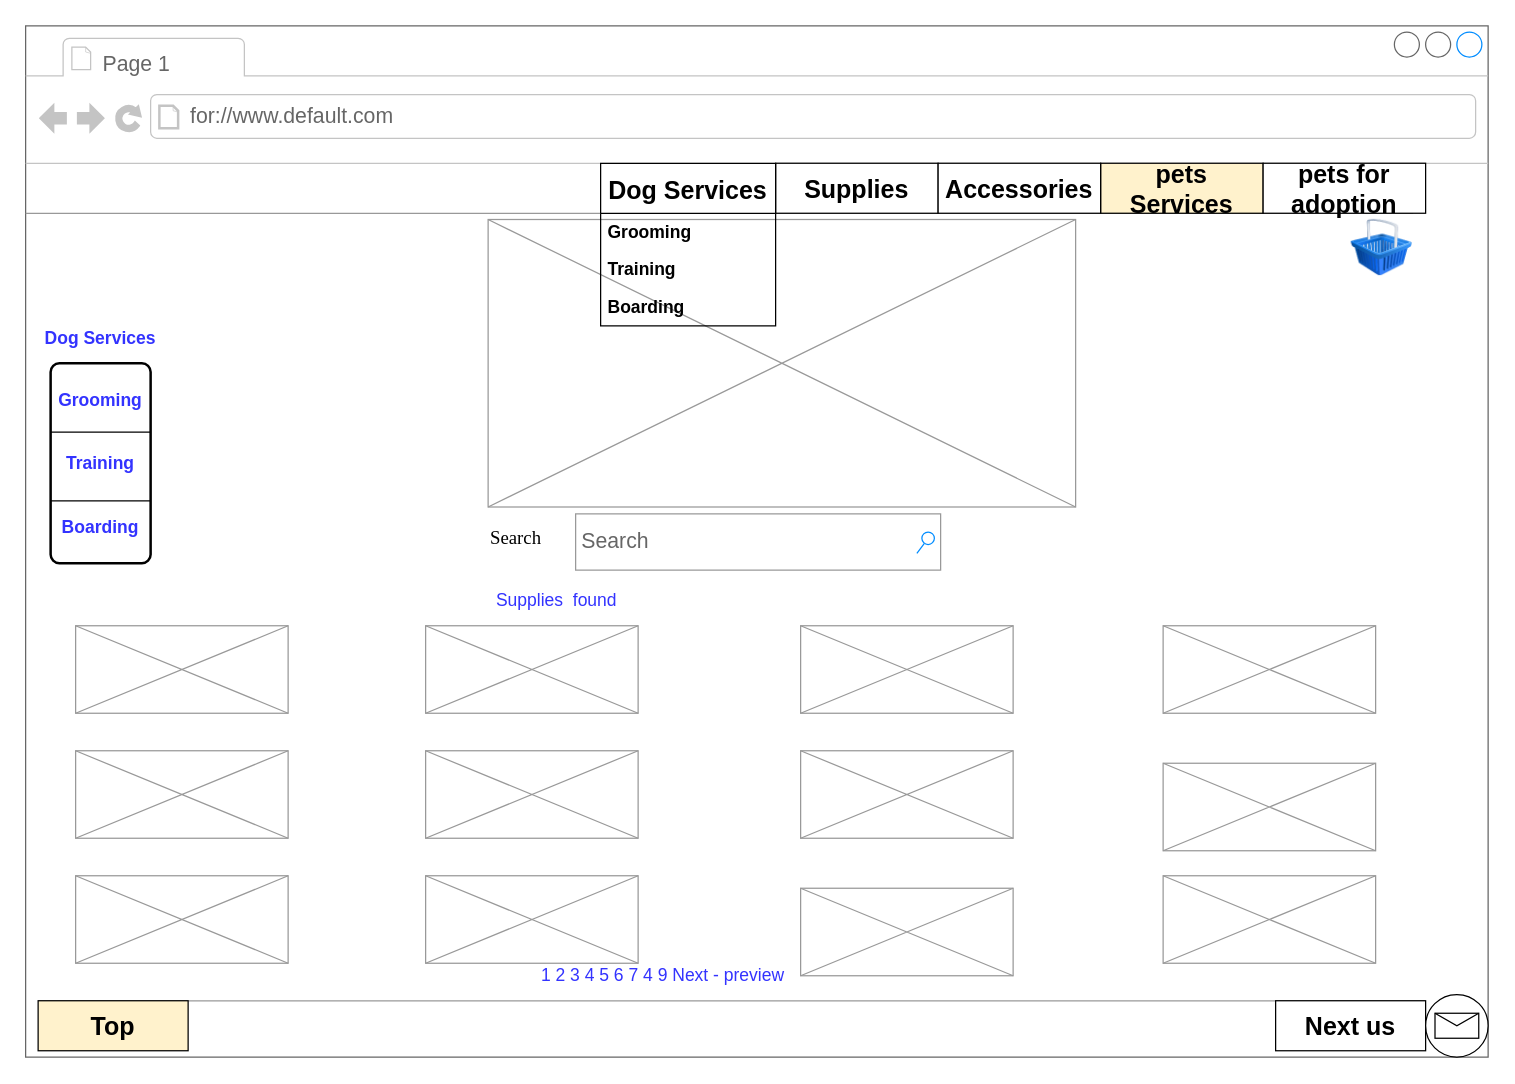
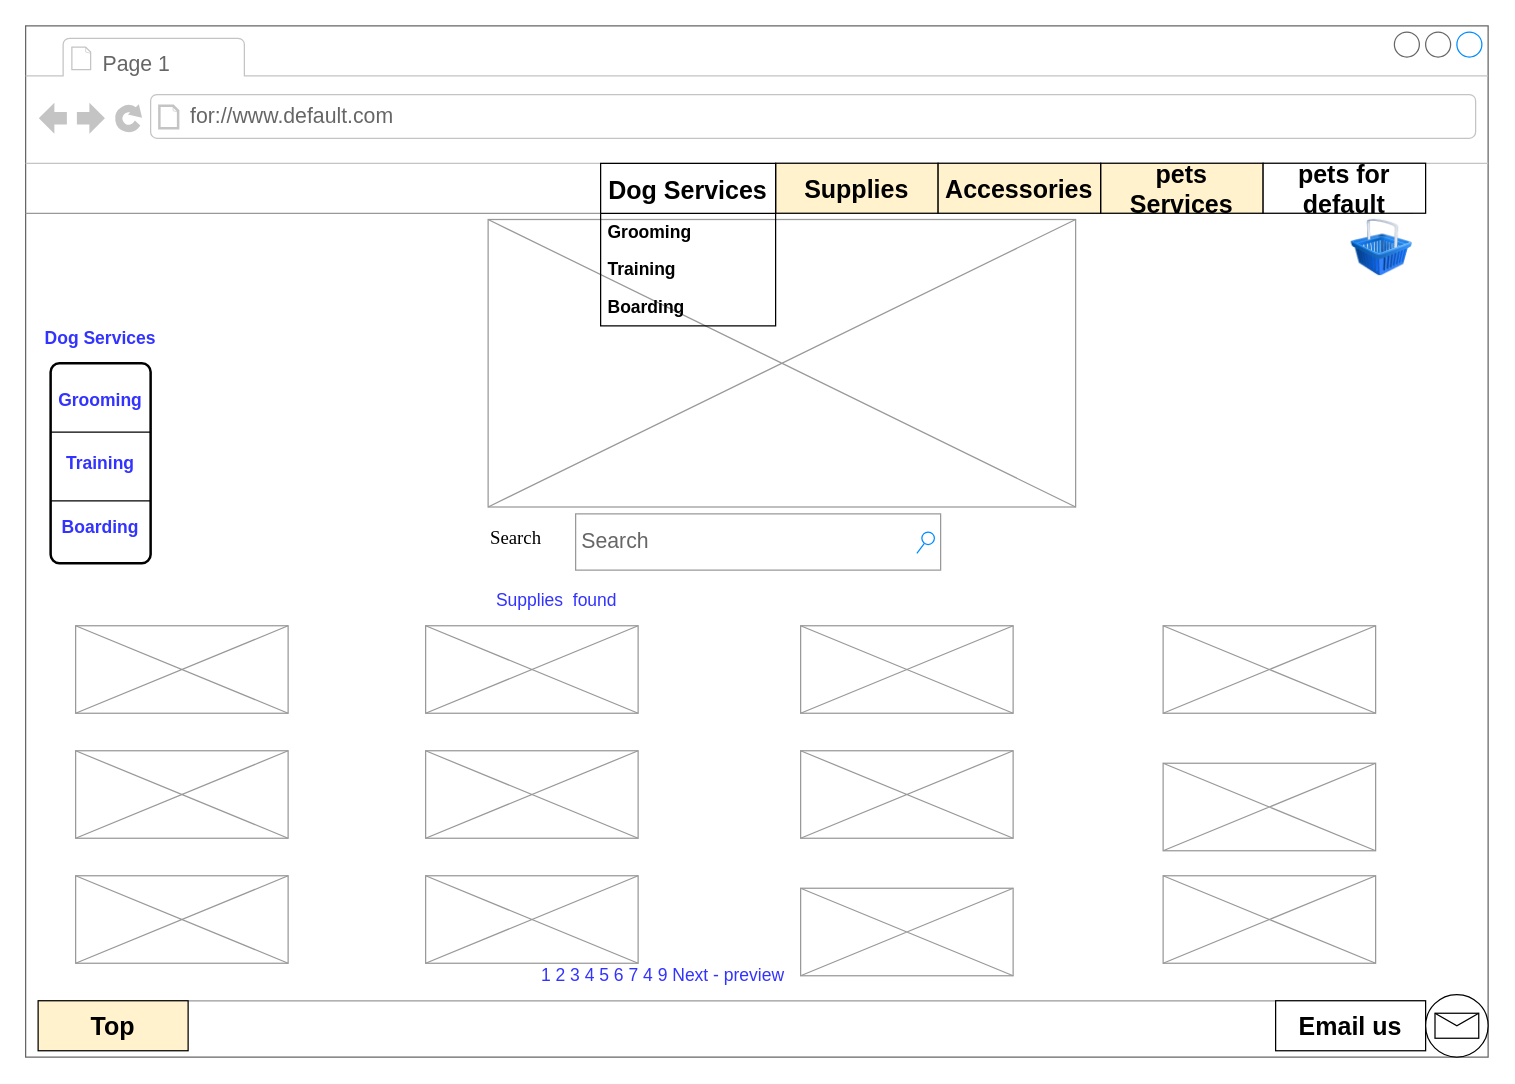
  <mxCell id="0" />
  <mxCell id="1" parent="0" />
  <mxCell id="2" value="" style="strokeWidth=1;shadow=0;dashed=0;align=center;html=1;shape=mxgraph.mockup.containers.browserWindow;rSize=0;strokeColor=#666666;mainText=,;recursiveResize=0;rounded=0;labelBackgroundColor=none;fontFamily=Verdana;fontSize=12" vertex="1" parent="1"><mxGeometry x="20" y="20" width="1170" height="825" as="geometry" /></mxCell>
  <mxCell id="3" value="Page 1" style="strokeWidth=1;shadow=0;dashed=0;align=center;html=1;shape=mxgraph.mockup.containers.anchor;fontSize=17;fontColor=#666666;align=left;" vertex="1" parent="2"><mxGeometry x="60" y="12" width="80" height="40" as="geometry" /></mxCell>
  <mxCell id="4" value="for://www.default.com" style="strokeWidth=1;shadow=0;dashed=0;align=center;html=1;shape=mxgraph.mockup.containers.anchor;rSize=0;fontSize=17;fontColor=#666666;align=left;" vertex="1" parent="2"><mxGeometry x="130" y="60" width="250" height="26" as="geometry" /></mxCell>
  <mxCell id="5" value="Search" style="text;html=1;points=[];align=left;verticalAlign=top;spacingTop=-4;fontSize=15;fontFamily=Verdana" vertex="1" parent="2"><mxGeometry x="370" y="398" width="170" height="30" as="geometry" /></mxCell>
  <mxCell id="6" value="Search" style="strokeWidth=1;shadow=0;dashed=0;align=center;html=1;shape=mxgraph.mockup.forms.searchBox;strokeColor=#999999;mainText=;strokeColor2=#008cff;fontColor=#666666;fontSize=17;align=left;spacingLeft=3;rounded=0;labelBackgroundColor=none;" vertex="1" parent="2"><mxGeometry x="440" y="390.5" width="292" height="45" as="geometry" /></mxCell>
  <mxCell id="7" value="" style="verticalLabelPosition=bottom;shadow=0;dashed=0;align=center;html=1;verticalAlign=top;strokeWidth=1;shape=mxgraph.mockup.markup.line;strokeColor=#999999;rounded=0;labelBackgroundColor=none;fillColor=#ffffff;fontFamily=Verdana;fontSize=12;fontColor=#000000;" vertex="1" parent="2"><mxGeometry y="140" width="1110" height="20" as="geometry" /></mxCell>
  <mxCell id="8" value="" style="verticalLabelPosition=bottom;shadow=0;dashed=0;align=center;html=1;verticalAlign=top;strokeWidth=1;shape=mxgraph.mockup.graphics.simpleIcon;strokeColor=#999999;fillColor=#ffffff;rounded=0;labelBackgroundColor=none;fontFamily=Verdana;fontSize=12;fontColor=#000000;" vertex="1" parent="2"><mxGeometry x="40" y="480" width="170" height="70" as="geometry" /></mxCell>
  <mxCell id="9" value="" style="verticalLabelPosition=bottom;shadow=0;dashed=0;align=center;html=1;verticalAlign=top;strokeWidth=1;shape=mxgraph.mockup.graphics.simpleIcon;strokeColor=#999999;fillColor=#ffffff;rounded=0;labelBackgroundColor=none;fontFamily=Verdana;fontSize=12;fontColor=#000000;" vertex="1" parent="2"><mxGeometry x="370" y="155" width="470" height="230" as="geometry" /></mxCell>
  <mxCell id="10" value="" style="verticalLabelPosition=bottom;shadow=0;dashed=0;align=center;html=1;verticalAlign=top;strokeWidth=1;shape=mxgraph.mockup.markup.line;strokeColor=#999999;rounded=0;labelBackgroundColor=none;fillColor=#ffffff;fontFamily=Verdana;fontSize=12;fontColor=#000000;" vertex="1" parent="2"><mxGeometry x="10" y="770" width="1110" height="20" as="geometry" /></mxCell>
  <mxCell id="11" value="" style="verticalLabelPosition=bottom;shadow=0;dashed=0;align=center;html=1;verticalAlign=top;strokeWidth=1;shape=mxgraph.mockup.graphics.simpleIcon;strokeColor=#999999;fillColor=#ffffff;rounded=0;labelBackgroundColor=none;fontFamily=Verdana;fontSize=12;fontColor=#000000;" vertex="1" parent="2"><mxGeometry x="910" y="480" width="170" height="70" as="geometry" /></mxCell>
  <mxCell id="12" value="" style="verticalLabelPosition=bottom;shadow=0;dashed=0;align=center;html=1;verticalAlign=top;strokeWidth=1;shape=mxgraph.mockup.graphics.simpleIcon;strokeColor=#999999;fillColor=#ffffff;rounded=0;labelBackgroundColor=none;fontFamily=Verdana;fontSize=12;fontColor=#000000;" vertex="1" parent="2"><mxGeometry x="620" y="480" width="170" height="70" as="geometry" /></mxCell>
  <mxCell id="13" value="" style="verticalLabelPosition=bottom;shadow=0;dashed=0;align=center;html=1;verticalAlign=top;strokeWidth=1;shape=mxgraph.mockup.graphics.simpleIcon;strokeColor=#999999;fillColor=#ffffff;rounded=0;labelBackgroundColor=none;fontFamily=Verdana;fontSize=12;fontColor=#000000;" vertex="1" parent="2"><mxGeometry x="320" y="480" width="170" height="70" as="geometry" /></mxCell>
  <mxCell id="14" value="" style="verticalLabelPosition=bottom;shadow=0;dashed=0;align=center;html=1;verticalAlign=top;strokeWidth=1;shape=mxgraph.mockup.graphics.simpleIcon;strokeColor=#999999;fillColor=#ffffff;rounded=0;labelBackgroundColor=none;fontFamily=Verdana;fontSize=12;fontColor=#000000;" vertex="1" parent="2"><mxGeometry x="910" y="590" width="170" height="70" as="geometry" /></mxCell>
  <mxCell id="15" value="" style="verticalLabelPosition=bottom;shadow=0;dashed=0;align=center;html=1;verticalAlign=top;strokeWidth=1;shape=mxgraph.mockup.graphics.simpleIcon;strokeColor=#999999;fillColor=#ffffff;rounded=0;labelBackgroundColor=none;fontFamily=Verdana;fontSize=12;fontColor=#000000;" vertex="1" parent="2"><mxGeometry x="620" y="580" width="170" height="70" as="geometry" /></mxCell>
  <mxCell id="16" value="" style="verticalLabelPosition=bottom;shadow=0;dashed=0;align=center;html=1;verticalAlign=top;strokeWidth=1;shape=mxgraph.mockup.graphics.simpleIcon;strokeColor=#999999;fillColor=#ffffff;rounded=0;labelBackgroundColor=none;fontFamily=Verdana;fontSize=12;fontColor=#000000;" vertex="1" parent="2"><mxGeometry x="320" y="580" width="170" height="70" as="geometry" /></mxCell>
  <mxCell id="17" value="" style="verticalLabelPosition=bottom;shadow=0;dashed=0;align=center;html=1;verticalAlign=top;strokeWidth=1;shape=mxgraph.mockup.graphics.simpleIcon;strokeColor=#999999;fillColor=#ffffff;rounded=0;labelBackgroundColor=none;fontFamily=Verdana;fontSize=12;fontColor=#000000;" vertex="1" parent="2"><mxGeometry x="910" y="680" width="170" height="70" as="geometry" /></mxCell>
  <mxCell id="18" value="" style="verticalLabelPosition=bottom;shadow=0;dashed=0;align=center;html=1;verticalAlign=top;strokeWidth=1;shape=mxgraph.mockup.graphics.simpleIcon;strokeColor=#999999;fillColor=#ffffff;rounded=0;labelBackgroundColor=none;fontFamily=Verdana;fontSize=12;fontColor=#000000;" vertex="1" parent="2"><mxGeometry x="620" y="690" width="170" height="70" as="geometry" /></mxCell>
  <mxCell id="19" value="" style="verticalLabelPosition=bottom;shadow=0;dashed=0;align=center;html=1;verticalAlign=top;strokeWidth=1;shape=mxgraph.mockup.graphics.simpleIcon;strokeColor=#999999;fillColor=#ffffff;rounded=0;labelBackgroundColor=none;fontFamily=Verdana;fontSize=12;fontColor=#000000;" vertex="1" parent="2"><mxGeometry x="320" y="680" width="170" height="70" as="geometry" /></mxCell>
  <mxCell id="20" value="" style="verticalLabelPosition=bottom;shadow=0;dashed=0;align=center;html=1;verticalAlign=top;strokeWidth=1;shape=mxgraph.mockup.graphics.simpleIcon;strokeColor=#999999;fillColor=#ffffff;rounded=0;labelBackgroundColor=none;fontFamily=Verdana;fontSize=12;fontColor=#000000;" vertex="1" parent="2"><mxGeometry x="40" y="580" width="170" height="70" as="geometry" /></mxCell>
  <mxCell id="21" value="" style="verticalLabelPosition=bottom;shadow=0;dashed=0;align=center;html=1;verticalAlign=top;strokeWidth=1;shape=mxgraph.mockup.graphics.simpleIcon;strokeColor=#999999;fillColor=#ffffff;rounded=0;labelBackgroundColor=none;fontFamily=Verdana;fontSize=12;fontColor=#000000;" vertex="1" parent="2"><mxGeometry x="40" y="680" width="170" height="70" as="geometry" /></mxCell>
- <mxCell id="22" value="&lt;b&gt;&lt;font style=&quot;font-size: 20px&quot;&gt;Next us&lt;/font&gt;&lt;/b&gt;" style="rounded=0;whiteSpace=wrap;html=1;" vertex="1" parent="2"><mxGeometry x="1000" y="780" width="120" height="40" as="geometry" /></mxCell>
+ <mxCell id="22" value="&lt;b&gt;&lt;font style=&quot;font-size: 20px&quot;&gt;Email us&lt;/font&gt;&lt;/b&gt;" style="rounded=0;whiteSpace=wrap;html=1;" vertex="1" parent="2"><mxGeometry x="1000" y="780" width="120" height="40" as="geometry" /></mxCell>
  <mxCell id="23" value="&lt;b&gt;&lt;font style=&quot;font-size: 20px&quot;&gt;Top&lt;/font&gt;&lt;/b&gt;" style="rounded=0;whiteSpace=wrap;html=1;fillColor=#fff2cc;" vertex="1" parent="2"><mxGeometry x="10" y="780" width="120" height="40" as="geometry" /></mxCell>
- <mxCell id="24" value="&lt;b&gt;&lt;font style=&quot;font-size: 20px&quot;&gt;Supplies&lt;/font&gt;&lt;/b&gt;" style="rounded=0;whiteSpace=wrap;html=1;" vertex="1" parent="2"><mxGeometry x="600" y="110" width="130" height="40" as="geometry" /></mxCell>
+ <mxCell id="24" value="&lt;b&gt;&lt;font style=&quot;font-size: 20px&quot;&gt;Supplies&lt;/font&gt;&lt;/b&gt;" style="rounded=0;whiteSpace=wrap;html=1;fillColor=#fff2cc;" vertex="1" parent="2"><mxGeometry x="600" y="110" width="130" height="40" as="geometry" /></mxCell>
  <mxCell id="25" value="Dog Services" style="swimlane;fontStyle=1;childLayout=stackLayout;horizontal=1;startSize=40;horizontalStack=0;resizeParent=1;resizeParentMax=0;resizeLast=0;collapsible=1;marginBottom=0;align=center;fontSize=20;" vertex="1" parent="2"><mxGeometry x="460" y="110" width="140" height="130" as="geometry"><mxRectangle x="460" y="110" width="130" height="50" as="alternateBounds" /></mxGeometry></mxCell>
  <mxCell id="26" value="Grooming" style="text;strokeColor=none;fillColor=none;spacingLeft=4;spacingRight=4;overflow=hidden;rotatable=0;points=[[0,0.5],[1,0.5]];portConstraint=eastwest;fontSize=14;fontStyle=1" vertex="1" parent="25"><mxGeometry y="40" width="140" height="30" as="geometry" /></mxCell>
  <mxCell id="27" value="Training" style="text;strokeColor=none;fillColor=none;spacingLeft=4;spacingRight=4;overflow=hidden;rotatable=0;points=[[0,0.5],[1,0.5]];portConstraint=eastwest;fontSize=14;fontStyle=1" vertex="1" parent="25"><mxGeometry y="70" width="140" height="30" as="geometry" /></mxCell>
  <mxCell id="28" value="Boarding" style="text;strokeColor=none;fillColor=none;spacingLeft=4;spacingRight=4;overflow=hidden;rotatable=0;points=[[0,0.5],[1,0.5]];portConstraint=eastwest;fontSize=14;fontStyle=1" vertex="1" parent="25"><mxGeometry y="100" width="140" height="30" as="geometry" /></mxCell>
  <mxCell id="29" value="&lt;b&gt;&lt;font style=&quot;font-size: 20px&quot;&gt;pets Services&lt;/font&gt;&lt;/b&gt;" style="rounded=0;whiteSpace=wrap;html=1;fillColor=#fff2cc;" vertex="1" parent="2"><mxGeometry x="860" y="110" width="130" height="40" as="geometry" /></mxCell>
- <mxCell id="30" value="&lt;b&gt;&lt;font style=&quot;font-size: 20px&quot;&gt;pets for adoption&lt;/font&gt;&lt;/b&gt;" style="rounded=0;whiteSpace=wrap;html=1;" vertex="1" parent="2"><mxGeometry x="990" y="110" width="130" height="40" as="geometry" /></mxCell>
- <mxCell id="31" value="&lt;b&gt;&lt;font style=&quot;font-size: 20px&quot;&gt;Accessories&lt;/font&gt;&lt;/b&gt;" style="rounded=0;whiteSpace=wrap;html=1;" vertex="1" parent="2"><mxGeometry x="730" y="110" width="130" height="40" as="geometry" /></mxCell>
+ <mxCell id="30" value="&lt;b&gt;&lt;font style=&quot;font-size: 20px&quot;&gt;pets for default&lt;/font&gt;&lt;/b&gt;" style="rounded=0;whiteSpace=wrap;html=1;" vertex="1" parent="2"><mxGeometry x="990" y="110" width="130" height="40" as="geometry" /></mxCell>
+ <mxCell id="31" value="&lt;b&gt;&lt;font style=&quot;font-size: 20px&quot;&gt;Accessories&lt;/font&gt;&lt;/b&gt;" style="rounded=0;whiteSpace=wrap;html=1;fillColor=#fff2cc;" vertex="1" parent="2"><mxGeometry x="730" y="110" width="130" height="40" as="geometry" /></mxCell>
  <mxCell id="32" value="Supplies&amp;nbsp; found" style="text;html=1;strokeColor=none;fillColor=none;align=center;verticalAlign=middle;whiteSpace=wrap;rounded=0;fontSize=14;fontColor=#3333FF;" vertex="1" parent="2"><mxGeometry x="330" y="450" width="190" height="20" as="geometry" /></mxCell>
  <mxCell id="33" value="1 2 3 4 5 6 7 4 9 Next - preview" style="text;html=1;strokeColor=none;fillColor=none;align=center;verticalAlign=middle;whiteSpace=wrap;rounded=0;fontSize=14;fontColor=#3333FF;" vertex="1" parent="2"><mxGeometry x="340" y="750" width="340" height="20" as="geometry" /></mxCell>
  <mxCell id="34" value="" style="image;html=1;image=img/lib/clip_art/finance/Shopping_Cart_128x128.png;fontSize=14;fontColor=#3333FF;" vertex="1" parent="2"><mxGeometry x="1060" y="155" width="50" height="45" as="geometry" /></mxCell>
  <mxCell id="35" value="" style="shape=mxgraph.bpmn.shape;html=1;verticalLabelPosition=bottom;labelBackgroundColor=#ffffff;verticalAlign=top;align=center;perimeter=ellipsePerimeter;outlineConnect=0;outline=eventInt;symbol=message;fontSize=14;fontColor=#3333FF;" vertex="1" parent="2"><mxGeometry x="1120" y="775" width="50" height="50" as="geometry" /></mxCell>
  <mxCell id="36" value="&lt;b&gt;Dog Services&lt;/b&gt;" style="text;html=1;strokeColor=none;fillColor=none;align=center;verticalAlign=middle;whiteSpace=wrap;rounded=0;fontSize=14;fontColor=#3333FF;" vertex="1" parent="2"><mxGeometry x="10" y="240" width="100" height="20" as="geometry" /></mxCell>
  <mxCell id="37" value="" style="rounded=1;whiteSpace=wrap;html=1;absoluteArcSize=1;arcSize=14;strokeWidth=2;fontSize=14;fontColor=#3333FF;" vertex="1" parent="2"><mxGeometry x="20" y="270" width="80" height="160" as="geometry" /></mxCell>
  <mxCell id="38" value="" style="line;strokeWidth=1;rotatable=0;dashed=0;labelPosition=right;align=left;verticalAlign=middle;spacingTop=0;spacingLeft=6;points=[];portConstraint=eastwest;fontSize=14;fontColor=#3333FF;" vertex="1" parent="2"><mxGeometry x="20" y="320" width="80" height="10" as="geometry" /></mxCell>
  <mxCell id="39" value="" style="line;strokeWidth=1;rotatable=0;dashed=0;labelPosition=right;align=left;verticalAlign=middle;spacingTop=0;spacingLeft=6;points=[];portConstraint=eastwest;fontSize=14;fontColor=#3333FF;" vertex="1" parent="2"><mxGeometry x="20" y="375" width="80" height="10" as="geometry" /></mxCell>
  <mxCell id="40" value="&lt;b&gt;Grooming&lt;/b&gt;" style="text;html=1;strokeColor=none;fillColor=none;align=center;verticalAlign=middle;whiteSpace=wrap;rounded=0;fontSize=14;fontColor=#3333FF;" vertex="1" parent="2"><mxGeometry x="25" y="290" width="70" height="20" as="geometry" /></mxCell>
  <mxCell id="41" value="&lt;b&gt;Training&lt;/b&gt;" style="text;html=1;strokeColor=none;fillColor=none;align=center;verticalAlign=middle;whiteSpace=wrap;rounded=0;fontSize=14;fontColor=#3333FF;" vertex="1" parent="2"><mxGeometry x="25" y="340" width="70" height="20" as="geometry" /></mxCell>
  <mxCell id="42" value="&lt;b&gt;Boarding&lt;/b&gt;" style="text;html=1;strokeColor=none;fillColor=none;align=center;verticalAlign=middle;whiteSpace=wrap;rounded=0;fontSize=14;fontColor=#3333FF;" vertex="1" parent="2"><mxGeometry x="25" y="390.5" width="70" height="20" as="geometry" /></mxCell>
